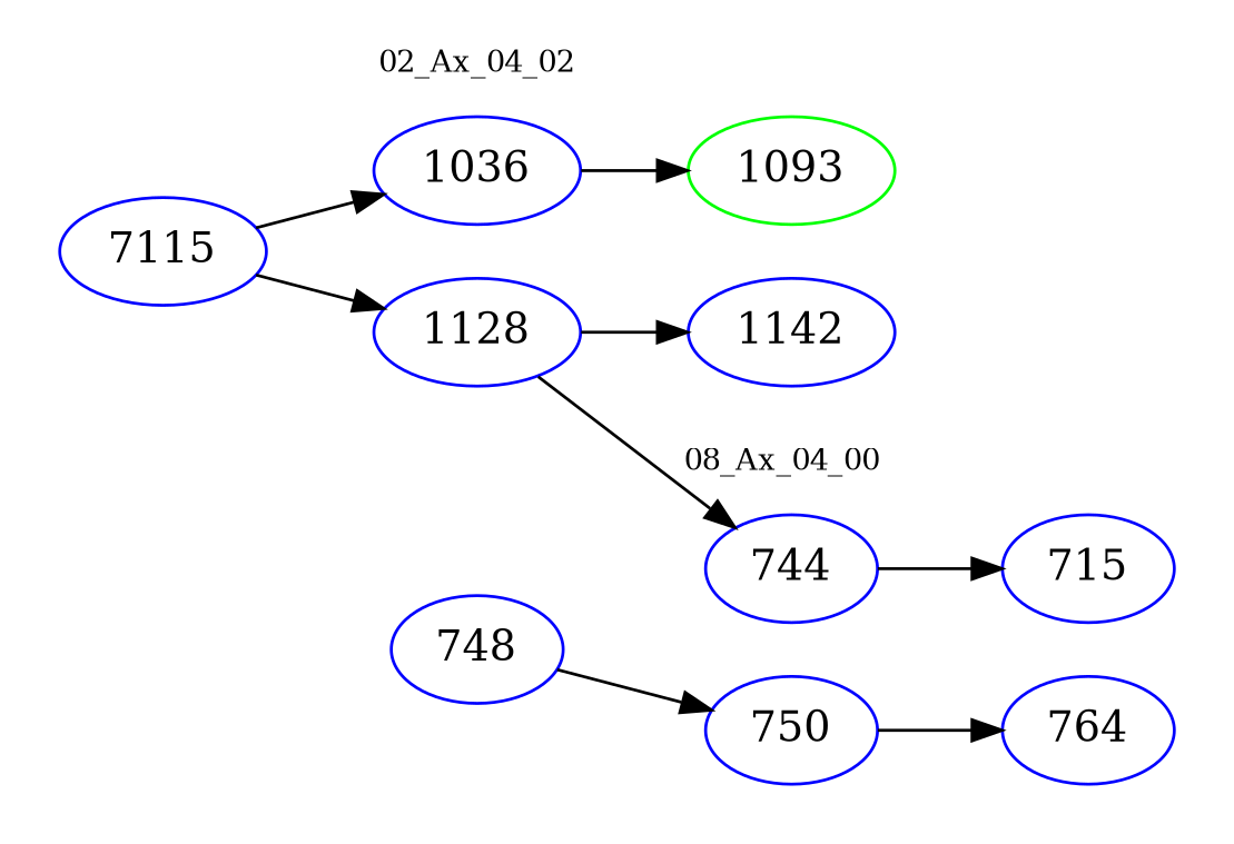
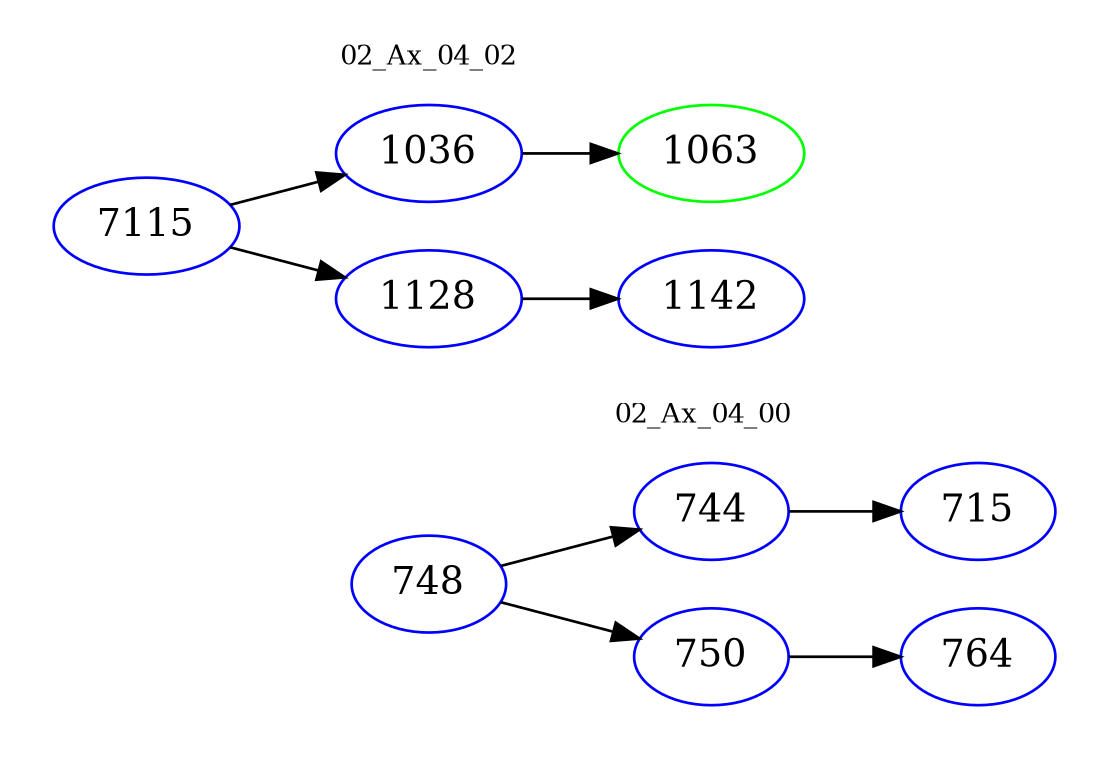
  digraph {
    rankdir=LR
    node [color=blue]
    edge [color=black]
    n1 [label=7115]
    n2 [label=1036]
    n3 [label=1128]
-   n4 [color=green label=1093]
+   n4 [color=green label=1063]
    n5 [label=1142]
    n6 [label=748]
    n7 [label=744]
    n8 [label=750]
    n9 [label=715]
    n10 [label=764]
    subgraph cluster_1 {
      color=white
      fontsize=10
      label="02_Ax_04_02"
      n1
      n2
      n3
      n4
      n5
    }
    subgraph cluster_2 {
      color=white
      fontsize=10
-     label="08_Ax_04_00"
+     label="02_Ax_04_00"
      n6
      n7
      n8
      n9
      n10
    }
    n1 -> n2
    n1 -> n3
    n2 -> n4
    n3 -> n5
-   n3 -> n7
+   n6 -> n7
    n6 -> n8
    n7 -> n9
    n8 -> n10
  }
